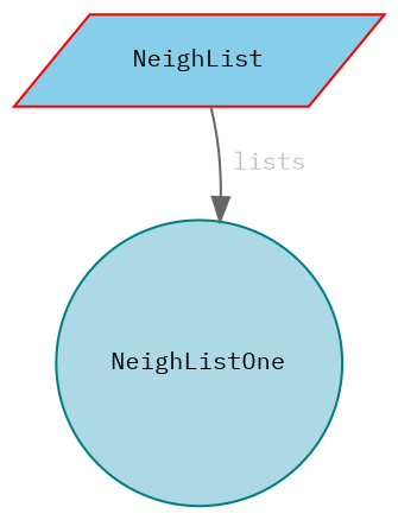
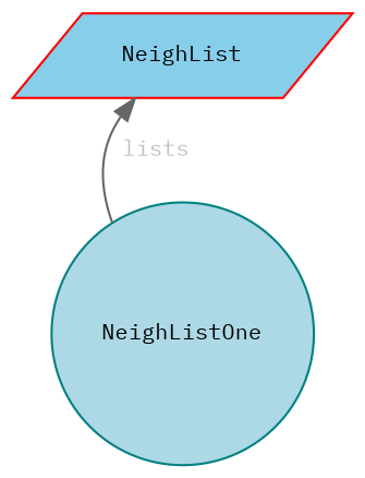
  digraph {
    fontname="IBM Plex Mono"
    node [fontname="IBM Plex Mono" fontsize=10 style=filled]
    n1 [color=red fillcolor=skyblue fontcolor=black height=0.2 label=NeighList shape=parallelogram width=0.4]
    n2 [color=teal fillcolor=lightblue height=0.2 label=NeighListOne shape=circle width=0.4]
-   n2 -> n1 [color=gray40 dir=back fontcolor=grey fontname="IBM Plex Mono" fontsize=10 label=" lists" labelfontname=Helvetica labelfontsize=10 style=solid]
+   n1 -> n2 [color=gray40 dir=back fontcolor=grey fontname="IBM Plex Mono" fontsize=10 label=" lists" labelfontname=Helvetica labelfontsize=10 style=solid]
  }
